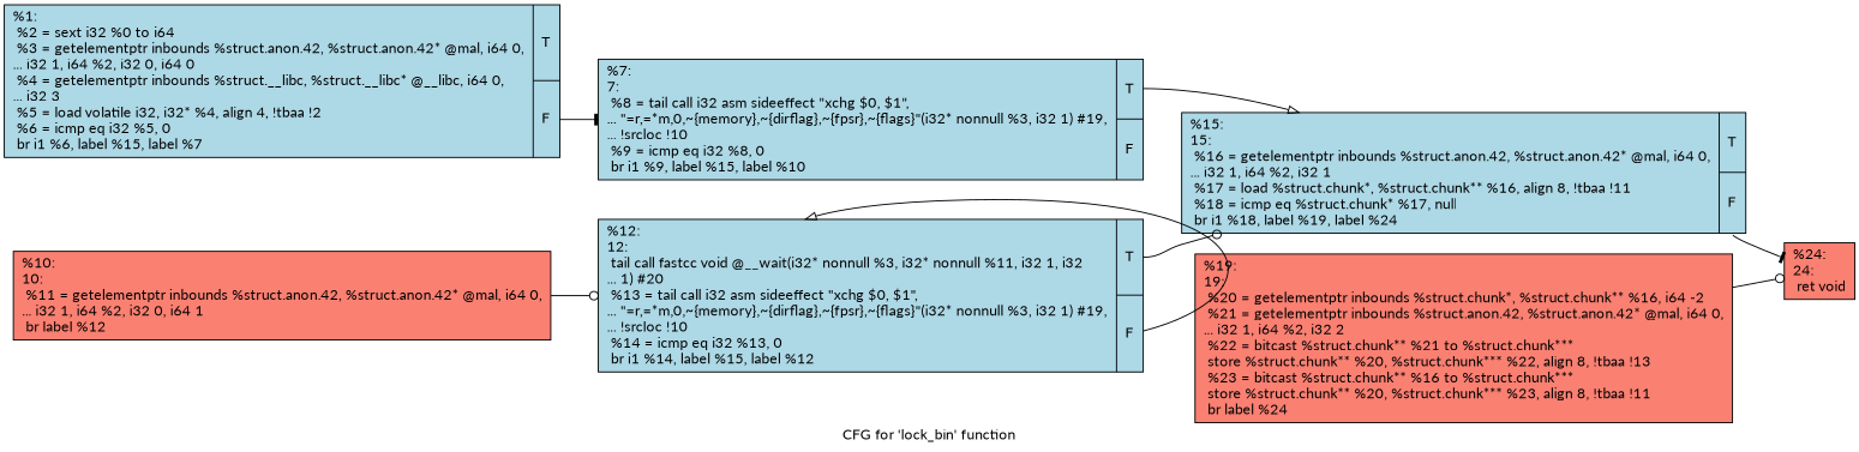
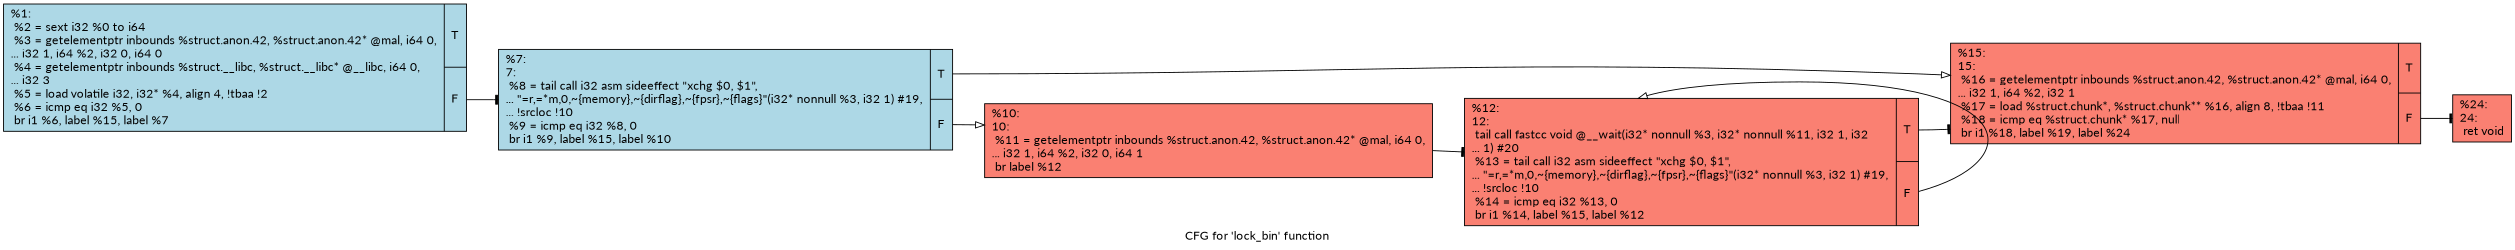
  digraph {
    fontname=Lato
    label="CFG for 'lock_bin' function"
    rankdir=LR
    node [fillcolor=lightblue fontname=Lato shape=record style=filled]
    edge [arrowhead=tee fontname=Lato tailport=s1]
    n1 [label="{%1:\l  %2 = sext i32 %0 to i64\l  %3 = getelementptr inbounds %struct.anon.42, %struct.anon.42* @mal, i64 0,\l... i32 1, i64 %2, i32 0, i64 0\l  %4 = getelementptr inbounds %struct.__libc, %struct.__libc* @__libc, i64 0,\l... i32 3\l  %5 = load volatile i32, i32* %4, align 4, !tbaa !2\l  %6 = icmp eq i32 %5, 0\l  br i1 %6, label %15, label %7\l|{<s0>T|<s1>F}}"]
    n2 [label="{%7:\l7:                                                \l  %8 = tail call i32 asm sideeffect \"xchg $0, $1\",\l... \"=r,=*m,0,~\{memory\},~\{dirflag\},~\{fpsr\},~\{flags\}\"(i32* nonnull %3, i32 1) #19,\l... !srcloc !10\l  %9 = icmp eq i32 %8, 0\l  br i1 %9, label %15, label %10\l|{<s0>T|<s1>F}}"]
-   n3 [label="{%15:\l15:                                               \l  %16 = getelementptr inbounds %struct.anon.42, %struct.anon.42* @mal, i64 0,\l... i32 1, i64 %2, i32 1\l  %17 = load %struct.chunk*, %struct.chunk** %16, align 8, !tbaa !11\l  %18 = icmp eq %struct.chunk* %17, null\l  br i1 %18, label %19, label %24\l|{<s0>T|<s1>F}}"]
+   n3 [fillcolor=salmon label="{%15:\l15:                                               \l  %16 = getelementptr inbounds %struct.anon.42, %struct.anon.42* @mal, i64 0,\l... i32 1, i64 %2, i32 1\l  %17 = load %struct.chunk*, %struct.chunk** %16, align 8, !tbaa !11\l  %18 = icmp eq %struct.chunk* %17, null\l  br i1 %18, label %19, label %24\l|{<s0>T|<s1>F}}"]
    n4 [fillcolor=salmon label="{%24:\l24:                                               \l  ret void\l}"]
    n5 [fillcolor=salmon label="{%10:\l10:                                               \l  %11 = getelementptr inbounds %struct.anon.42, %struct.anon.42* @mal, i64 0,\l... i32 1, i64 %2, i32 0, i64 1\l  br label %12\l}"]
-   n6 [fillcolor=salmon label="{%19:\l19:                                               \l  %20 = getelementptr inbounds %struct.chunk*, %struct.chunk** %16, i64 -2\l  %21 = getelementptr inbounds %struct.anon.42, %struct.anon.42* @mal, i64 0,\l... i32 1, i64 %2, i32 2\l  %22 = bitcast %struct.chunk** %21 to %struct.chunk***\l  store %struct.chunk** %20, %struct.chunk*** %22, align 8, !tbaa !13\l  %23 = bitcast %struct.chunk** %16 to %struct.chunk***\l  store %struct.chunk** %20, %struct.chunk*** %23, align 8, !tbaa !11\l  br label %24\l}"]
-   n7 [label="{%12:\l12:                                               \l  tail call fastcc void @__wait(i32* nonnull %3, i32* nonnull %11, i32 1, i32\l... 1) #20\l  %13 = tail call i32 asm sideeffect \"xchg $0, $1\",\l... \"=r,=*m,0,~\{memory\},~\{dirflag\},~\{fpsr\},~\{flags\}\"(i32* nonnull %3, i32 1) #19,\l... !srcloc !10\l  %14 = icmp eq i32 %13, 0\l  br i1 %14, label %15, label %12\l|{<s0>T|<s1>F}}"]
+   n7 [fillcolor=salmon label="{%12:\l12:                                               \l  tail call fastcc void @__wait(i32* nonnull %3, i32* nonnull %11, i32 1, i32\l... 1) #20\l  %13 = tail call i32 asm sideeffect \"xchg $0, $1\",\l... \"=r,=*m,0,~\{memory\},~\{dirflag\},~\{fpsr\},~\{flags\}\"(i32* nonnull %3, i32 1) #19,\l... !srcloc !10\l  %14 = icmp eq i32 %13, 0\l  br i1 %14, label %15, label %12\l|{<s0>T|<s1>F}}"]
    n1 -> n2
    n2 -> n3 [arrowhead=onormal tailport=s0]
+   n2 -> n5 [arrowhead=onormal]
    n3 -> n4
-   n5 -> n7 [arrowhead=odot tailport=s0]
-   n6 -> n4 [arrowhead=odot tailport=s0]
-   n7 -> n3 [arrowhead=odot tailport=s0]
+   n5 -> n7 [tailport=s0]
+   n7 -> n3 [tailport=s0]
    n7 -> n7 [arrowhead=onormal]
  }
